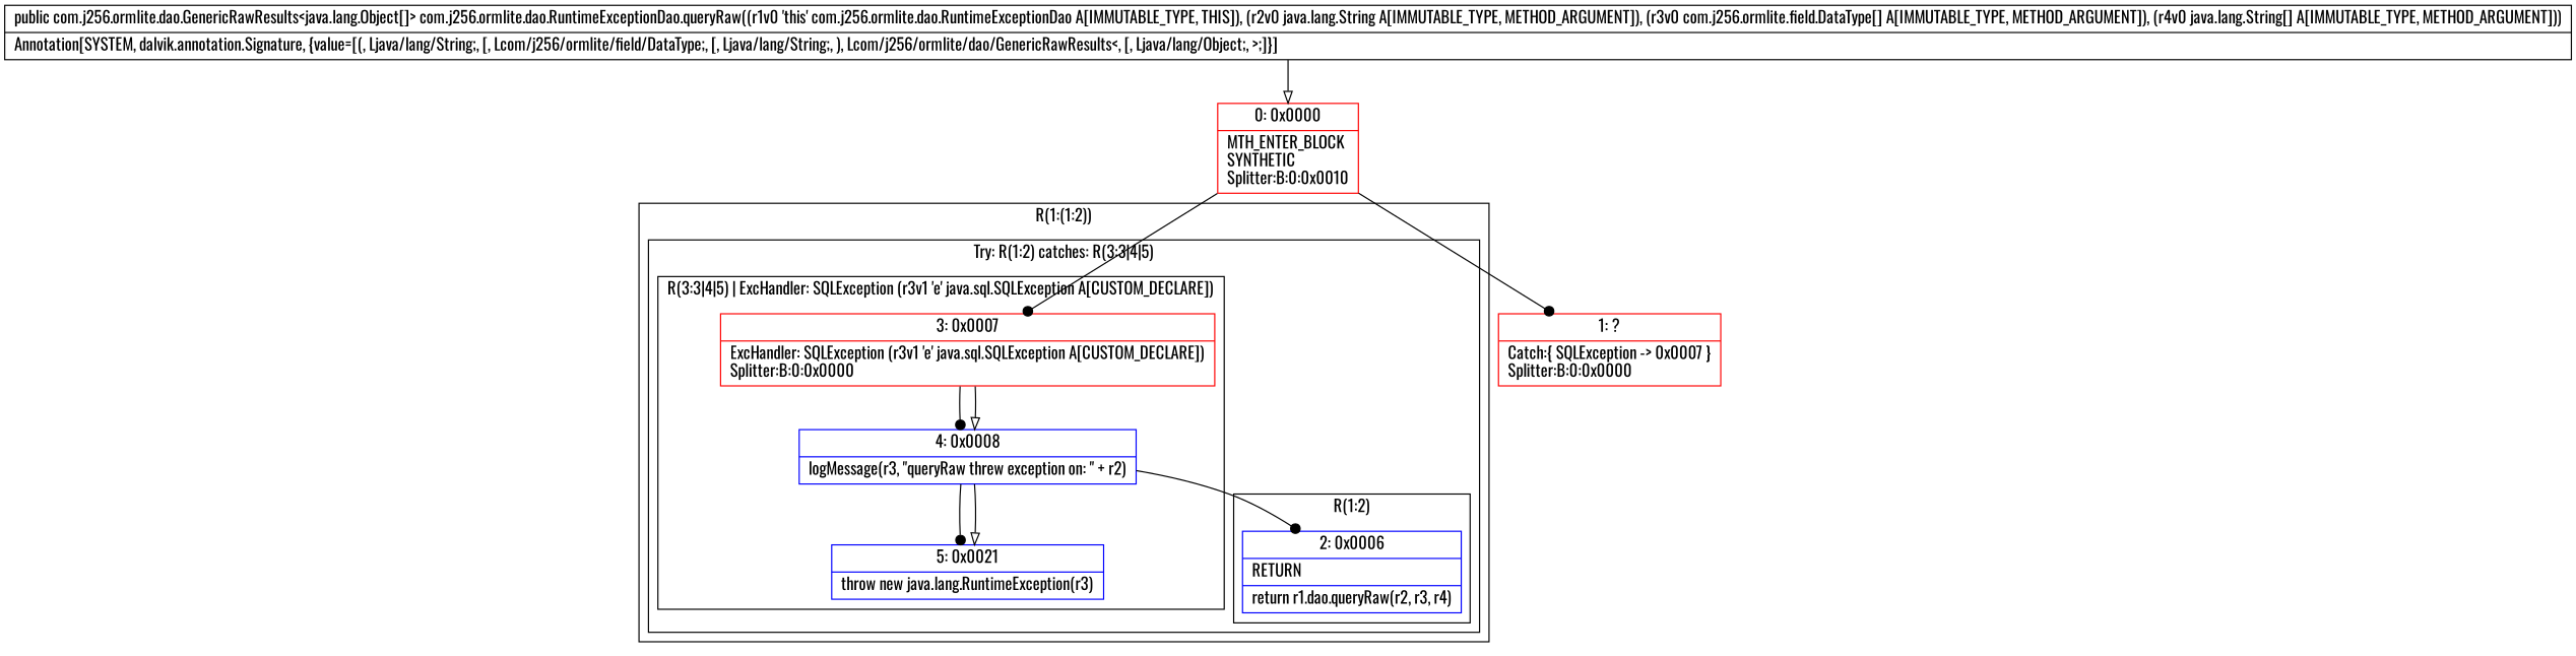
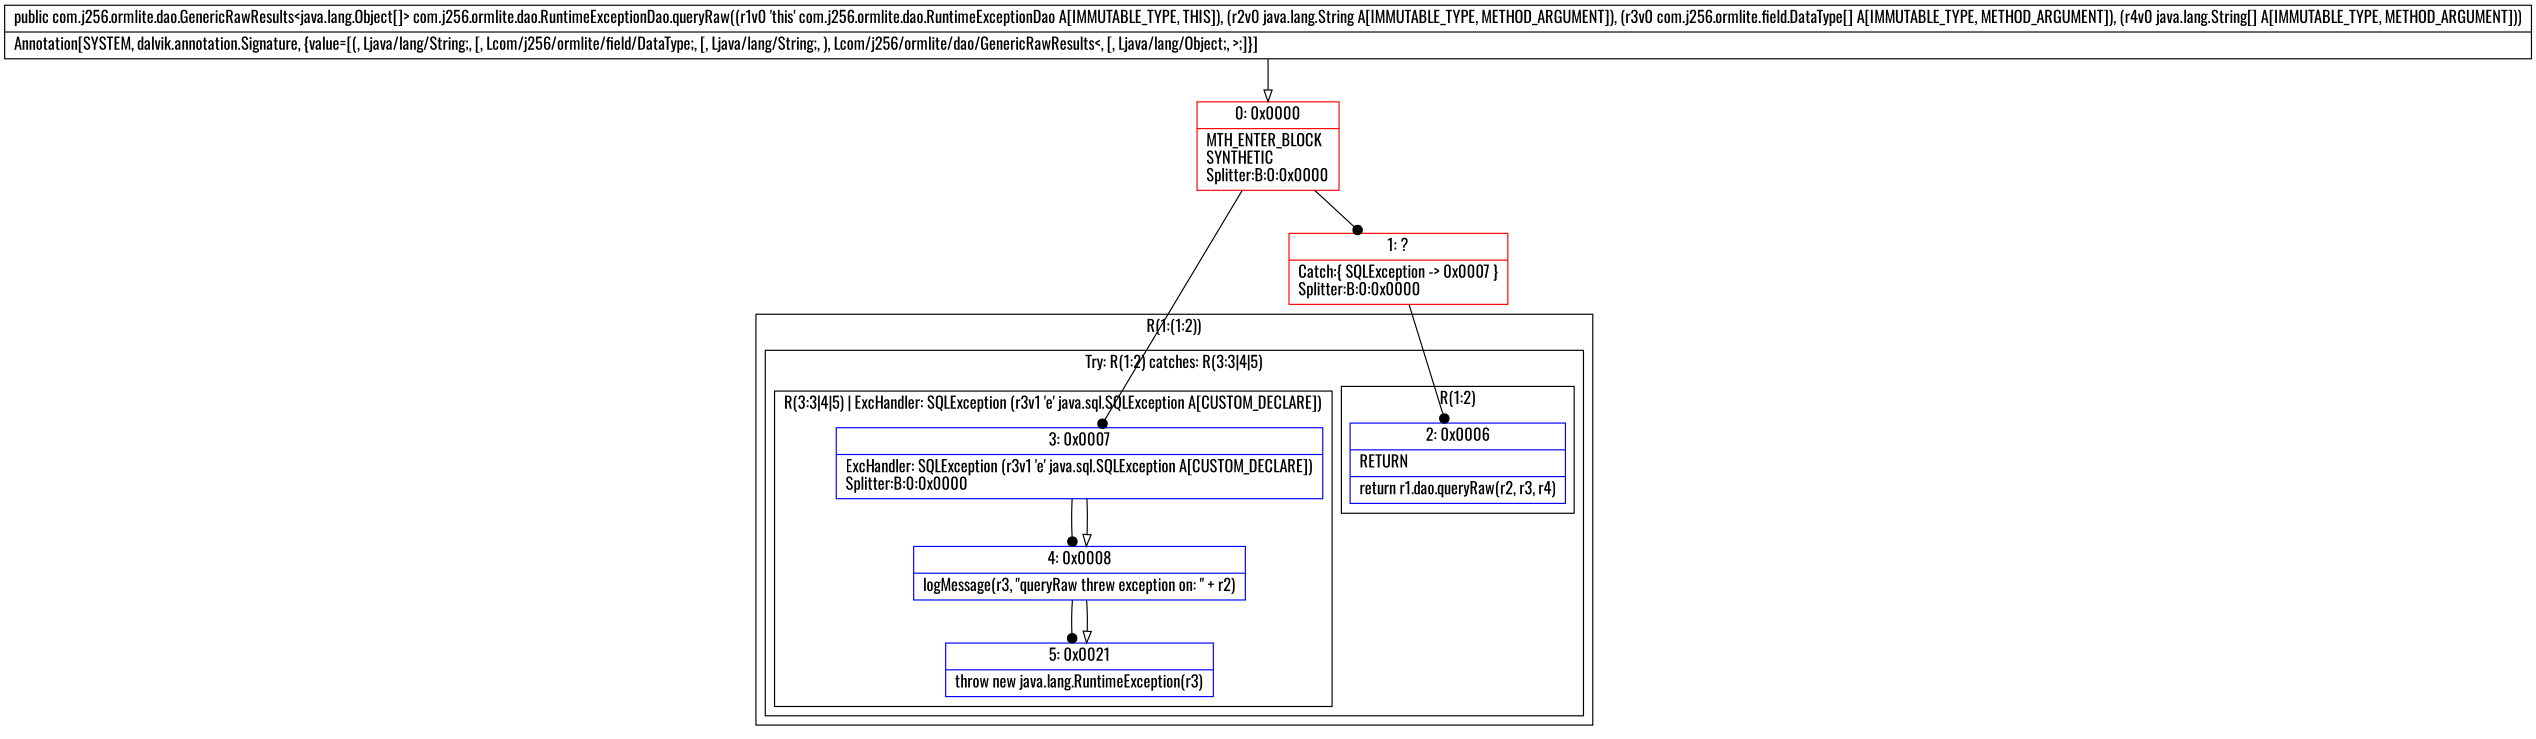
  digraph {
    fontname=Oswald
    node [color=blue fontname=Oswald shape=record]
    edge [arrowhead=dot fontname=Oswald]
    n1 [label="{2\:\ 0x0006|RETURN\l|return r1.dao.queryRaw(r2, r3, r4)\l}"]
-   n2 [color=red label="{3\:\ 0x0007|ExcHandler: SQLException (r3v1 'e' java.sql.SQLException A[CUSTOM_DECLARE])\lSplitter:B:0:0x0000\l}"]
+   n2 [label="{3\:\ 0x0007|ExcHandler: SQLException (r3v1 'e' java.sql.SQLException A[CUSTOM_DECLARE])\lSplitter:B:0:0x0000\l}"]
    n3 [label="{4\:\ 0x0008|logMessage(r3, \"queryRaw threw exception on: \" + r2)\l}"]
    n4 [label="{5\:\ 0x0021|throw new java.lang.RuntimeException(r3)\l}"]
-   n5 [color=red label="{0\:\ 0x0000|MTH_ENTER_BLOCK\lSYNTHETIC\lSplitter:B:0:0x0010\l}"]
+   n5 [color=red label="{0\:\ 0x0000|MTH_ENTER_BLOCK\lSYNTHETIC\lSplitter:B:0:0x0000\l}"]
    n6 [color=red label="{1\:\ ?|Catch:\{ SQLException \-\> 0x0007 \}\lSplitter:B:0:0x0000\l}"]
    n7 [label="{public com.j256.ormlite.dao.GenericRawResults\<java.lang.Object[]\> com.j256.ormlite.dao.RuntimeExceptionDao.queryRaw((r1v0 'this' com.j256.ormlite.dao.RuntimeExceptionDao A[IMMUTABLE_TYPE, THIS]), (r2v0 java.lang.String A[IMMUTABLE_TYPE, METHOD_ARGUMENT]), (r3v0 com.j256.ormlite.field.DataType[] A[IMMUTABLE_TYPE, METHOD_ARGUMENT]), (r4v0 java.lang.String[] A[IMMUTABLE_TYPE, METHOD_ARGUMENT]))  | Annotation[SYSTEM, dalvik.annotation.Signature, \{value=[(, Ljava\/lang\/String;, [, Lcom\/j256\/ormlite\/field\/DataType;, [, Ljava\/lang\/String;, ), Lcom\/j256\/ormlite\/dao\/GenericRawResults\<, [, Ljava\/lang\/Object;, \>;]\}]\l}" color=""]
    subgraph cluster_1 {
      label="R(1:(1:2))"
      subgraph cluster_2 {
        label="Try: R(1:2) catches: R(3:3|4|5)"
        subgraph cluster_3 {
          label="R(1:2)"
          n1
        }
        subgraph cluster_4 {
          label="R(3:3|4|5) | ExcHandler: SQLException (r3v1 'e' java.sql.SQLException A[CUSTOM_DECLARE])\l"
          n2
          n3
          n4
        }
      }
    }
    subgraph cluster_5 {
      label="R(3:3|4|5) | ExcHandler: SQLException (r3v1 'e' java.sql.SQLException A[CUSTOM_DECLARE])\l"
    }
    n2 -> n3
    n2 -> n3 [arrowhead=onormal]
    n3 -> n4
    n3 -> n4 [arrowhead=onormal]
    n5 -> n2
    n5 -> n6
-   n3 -> n1
+   n6 -> n1
    n7 -> n5 [arrowhead=onormal]
  }
